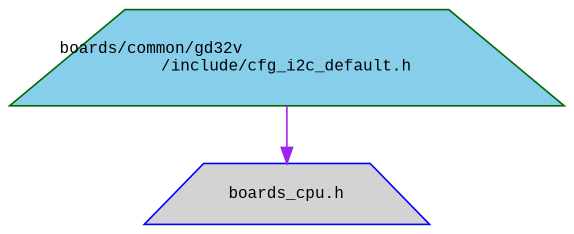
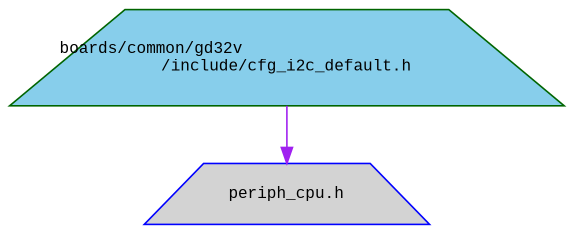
  digraph {
    fontname="Liberation Mono"
    node [fontname="Liberation Mono" fontsize=10 shape=trapezium style=filled]
    n1 [color=darkgreen fillcolor=skyblue fontcolor=black height=0.2 label="boards/common/gd32v\l/include/cfg_i2c_default.h" width=0.4]
-   n2 [color=blue fillcolor=lightgrey height=0.2 label="boards_cpu.h" width=0.4]
+   n2 [color=blue fillcolor=lightgrey height=0.2 label="periph_cpu.h" width=0.4]
    n1 -> n2 [color=purple fontname="Liberation Mono" fontsize=10 labelfontname=Helvetica labelfontsize=10 style=solid]
  }
